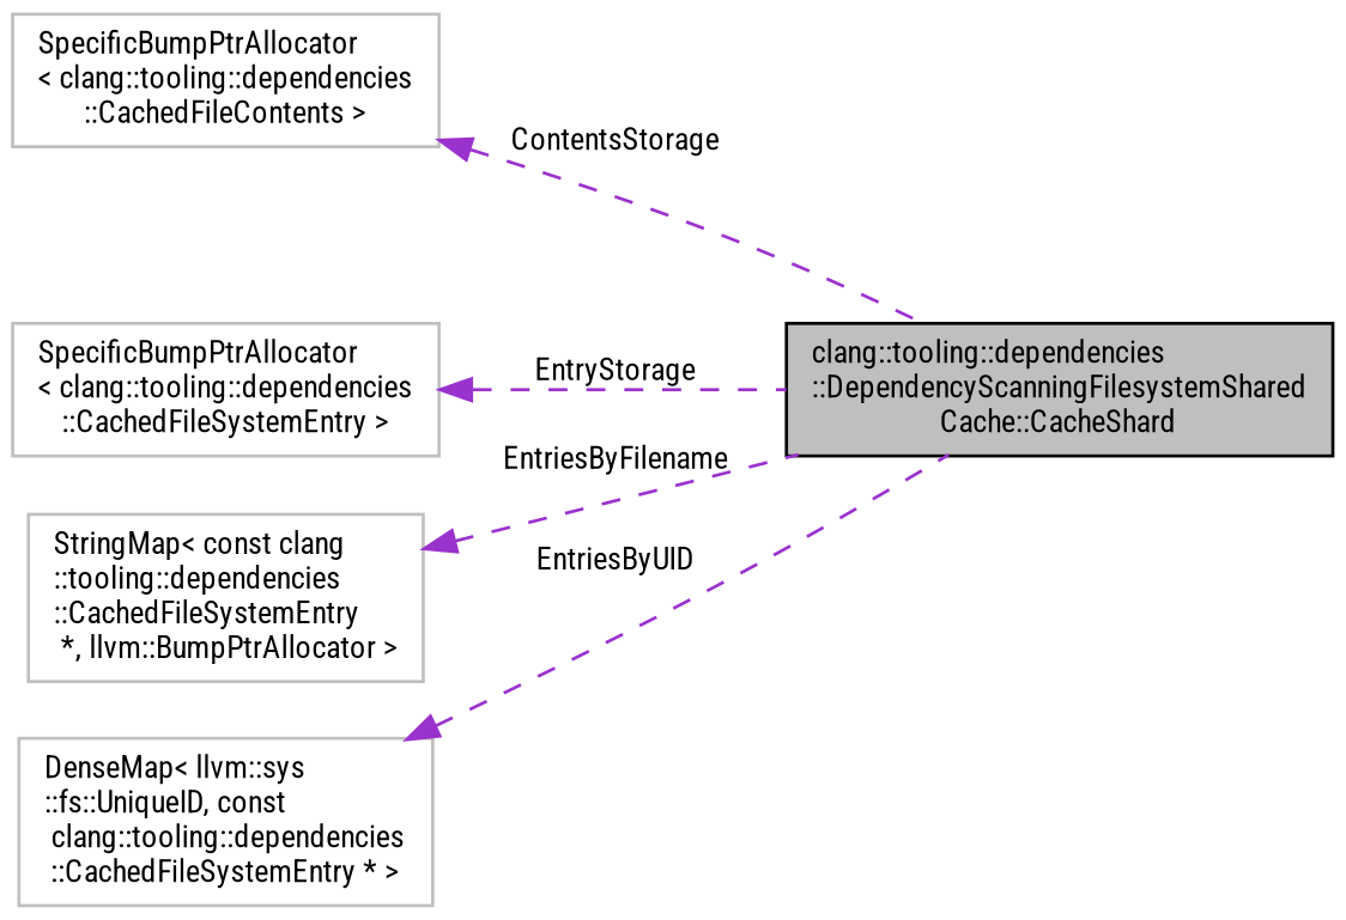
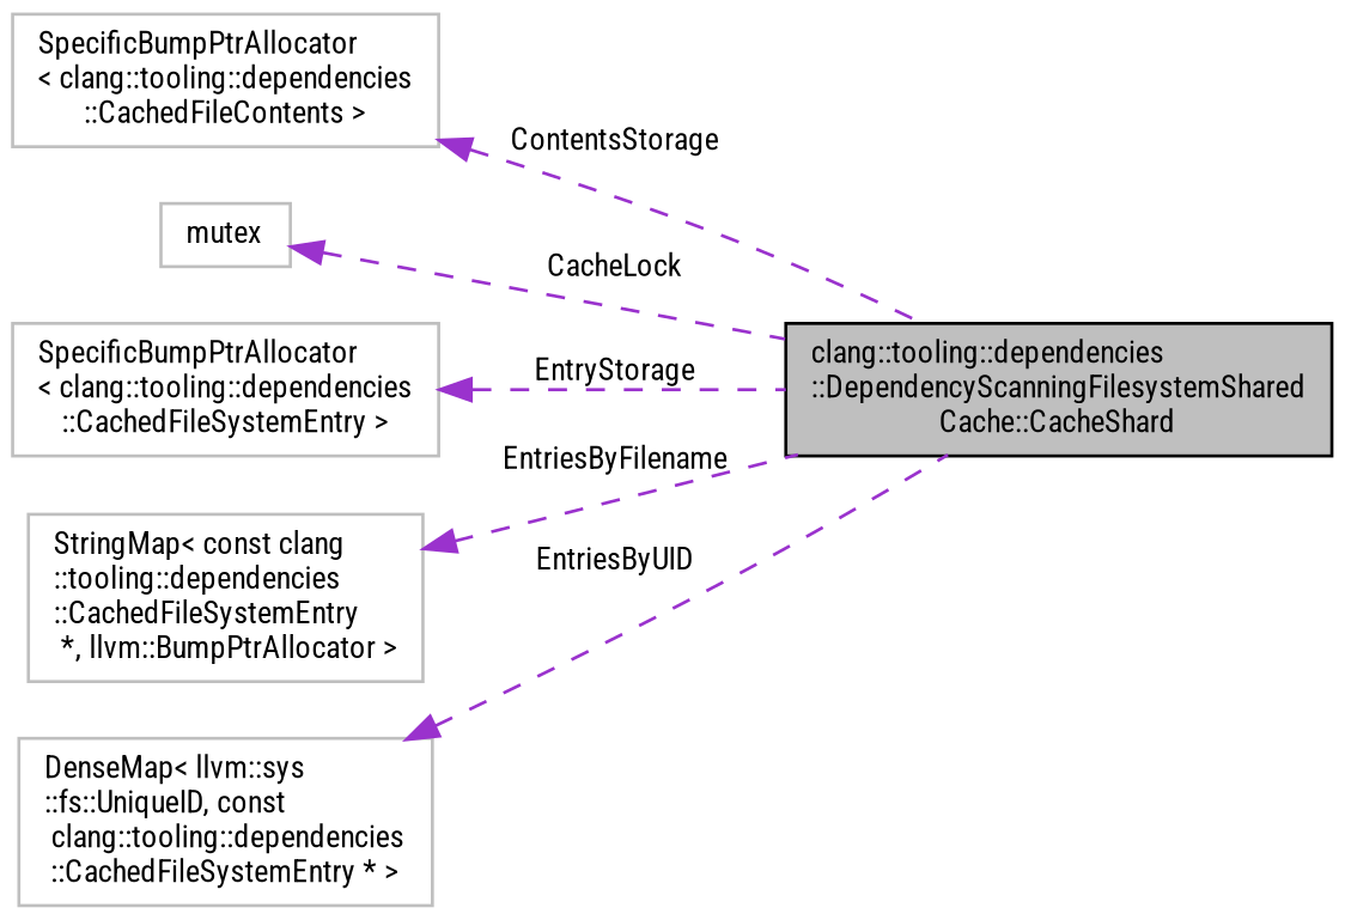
  digraph {
    rankdir=LR
    fontname="Roboto Condensed"
    node [color=grey75 fontname="Roboto Condensed" fontsize=10 shape=record]
    edge [color=darkorchid3 dir=back fontname="Roboto Condensed" fontsize=10 labelfontname=Helvetica labelfontsize=10 style=dashed]
    n1 [color=black fillcolor=grey75 fontcolor=black height=0.2 label="clang::tooling::dependencies\l::DependencyScanningFilesystemShared\lCache::CacheShard" style=filled width=0.4]
    n2 [height=0.2 label="SpecificBumpPtrAllocator\l\< clang::tooling::dependencies\l::CachedFileContents \>" width=0.4]
+   n3 [height=0.2 label=mutex width=0.4]
    n4 [height=0.2 label="SpecificBumpPtrAllocator\l\< clang::tooling::dependencies\l::CachedFileSystemEntry \>" width=0.4]
    n5 [height=0.2 label="StringMap\< const clang\l::tooling::dependencies\l::CachedFileSystemEntry\l *, llvm::BumpPtrAllocator \>" width=0.4]
    n6 [height=0.2 label="DenseMap\< llvm::sys\l::fs::UniqueID, const\l clang::tooling::dependencies\l::CachedFileSystemEntry * \>" width=0.4]
    n2 -> n1 [label=" ContentsStorage"]
+   n3 -> n1 [label=" CacheLock"]
    n4 -> n1 [label=" EntryStorage"]
    n5 -> n1 [label=" EntriesByFilename"]
    n6 -> n1 [label=" EntriesByUID"]
  }
